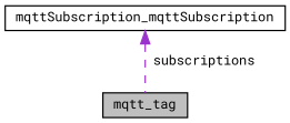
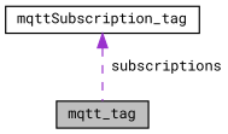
  digraph {
    fontname="Roboto Mono"
    node [color=black fontname="Roboto Mono" fontsize=10 shape=record style=filled]
    n1 [fillcolor=grey75 fontcolor=black height=0.2 label=mqtt_tag width=0.4]
-   n2 [fillcolor=white height=0.2 label=mqttSubscription_mqttSubscription width=0.4]
+   n2 [fillcolor=white height=0.2 label=mqttSubscription_tag width=0.4]
    n2 -> n1 [color=darkorchid3 dir=back fontname="Roboto Mono" fontsize=10 label=" subscriptions" labelfontname=Helvetica labelfontsize=10 style=dashed]
  }
